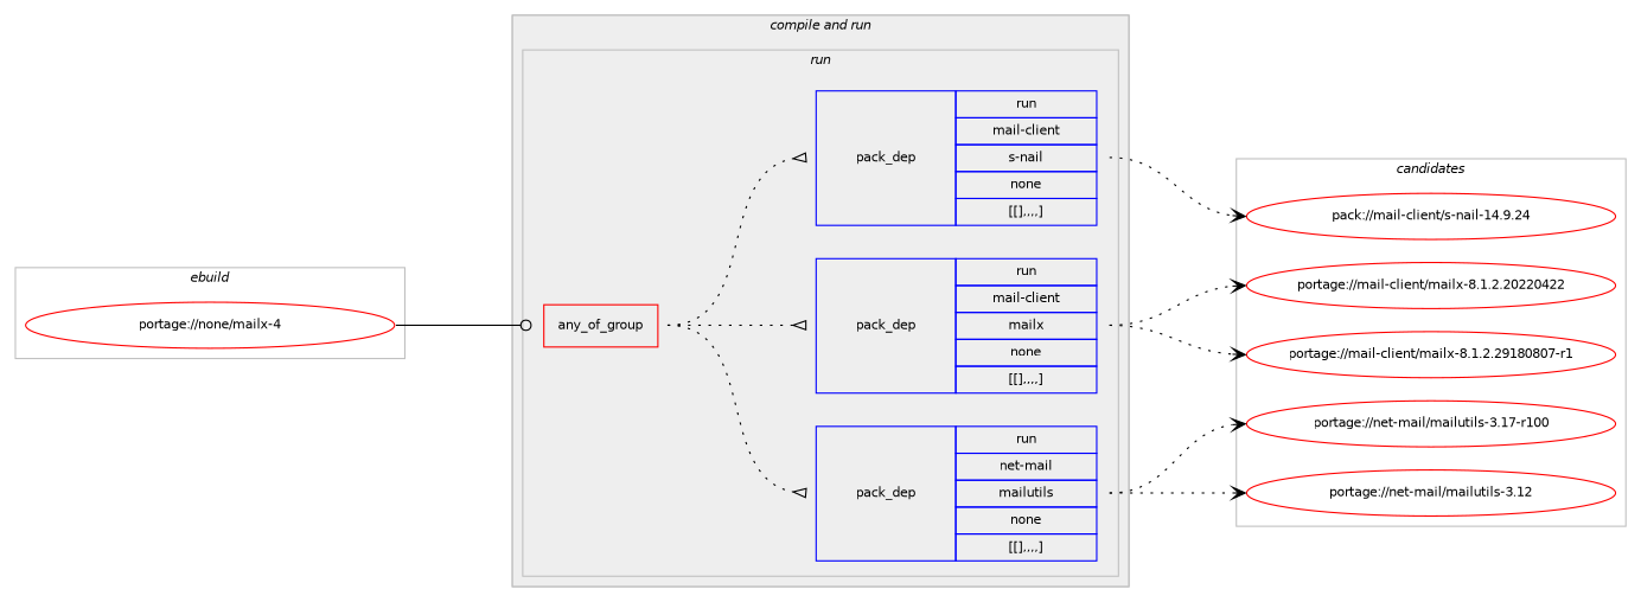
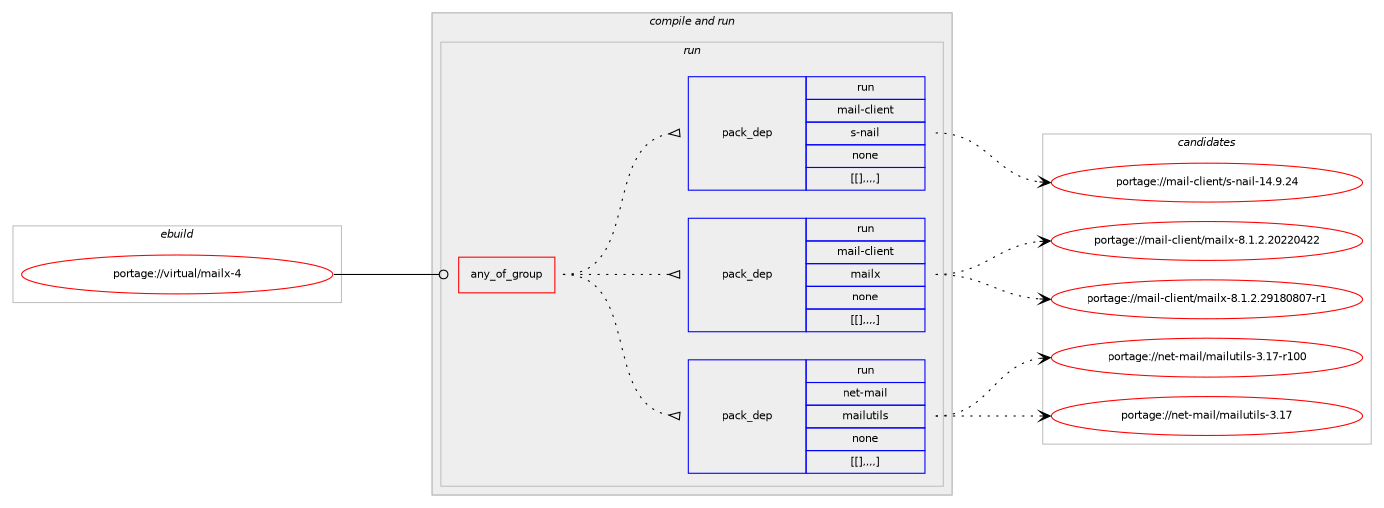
  digraph {
    compound=true
    concentrate=true
    fontname=Helvetica
    fontsize=10
    newrank=true
    rankdir=LR
    ranksep=1.5
    node [color=red fontname=Helvetica fontsize=10]
    edge [arrowhead=vee headport=w style=dotted tailport=e weight=100]
-   n1 [label="portage://none/mailx-4" width=4]
+   n1 [label="portage://virtual/mailx-4" width=4]
    n2 [color=blue label=<<TABLE BORDER="0" CELLBORDER="1" CELLSPACING="0" CELLPADDING="4" WIDTH="220"><TR><TD ROWSPAN="6" CELLPADDING="30">pack_dep</TD></TR><TR><TD WIDTH="110">run</TD></TR><TR><TD>net-mail</TD></TR><TR><TD>mailutils</TD></TR><TR><TD>none</TD></TR><TR><TD>[[],,,,]</TD></TR></TABLE>> shape=none]
    n3 [color=blue label=<<TABLE BORDER="0" CELLBORDER="1" CELLSPACING="0" CELLPADDING="4" WIDTH="220"><TR><TD ROWSPAN="6" CELLPADDING="30">pack_dep</TD></TR><TR><TD WIDTH="110">run</TD></TR><TR><TD>mail-client</TD></TR><TR><TD>mailx</TD></TR><TR><TD>none</TD></TR><TR><TD>[[],,,,]</TD></TR></TABLE>> shape=none]
    n4 [color=blue label=<<TABLE BORDER="0" CELLBORDER="1" CELLSPACING="0" CELLPADDING="4" WIDTH="220"><TR><TD ROWSPAN="6" CELLPADDING="30">pack_dep</TD></TR><TR><TD WIDTH="110">run</TD></TR><TR><TD>mail-client</TD></TR><TR><TD>s-nail</TD></TR><TR><TD>none</TD></TR><TR><TD>[[],,,,]</TD></TR></TABLE>> shape=none]
    n5 [label=<<TABLE BORDER="0" CELLBORDER="1" CELLSPACING="0" CELLPADDING="4"><TR><TD CELLPADDING="10">any_of_group</TD></TR></TABLE>> shape=none]
    n6 [label="portage://net-mail/mailutils-3.17-r100" width=4]
-   n7 [label="portage://net-mail/mailutils-3.12" width=4]
+   n7 [label="portage://net-mail/mailutils-3.17" width=4]
    n8 [label="portage://mail-client/mailx-8.1.2.20220422" width=4]
    n9 [label="portage://mail-client/mailx-8.1.2.29180807-r1" width=4]
-   n10 [label="pack://mail-client/s-nail-14.9.24" width=4]
+   n10 [label="portage://mail-client/s-nail-14.9.24" width=4]
    subgraph cluster_1 {
      color=gray
      label=<<i>ebuild</i>>
      n1
    }
    subgraph cluster_2 {
      color=gray
      label=<<i>dependencies</i>>
      subgraph cluster_3 {
        color=gray
        fillcolor="#eeeeee"
        label=<<i>compile</i>>
        style=filled
      }
      subgraph cluster_4 {
        color=gray
        fillcolor="#eeeeee"
        label=<<i>compile and run</i>>
        style=filled
      }
      subgraph cluster_5 {
        color=gray
        fillcolor="#eeeeee"
        label=<<i>run</i>>
        style=filled
        subgraph sub_6 {
          color=gray
          fillcolor="#eeeeee"
          label=<<i>run</i>>
          style=filled
          n5
          subgraph sub_7 {
            color=gray
            fillcolor="#eeeeee"
            label=<<i>run</i>>
            style=filled
            n2
          }
          subgraph sub_8 {
            color=gray
            fillcolor="#eeeeee"
            label=<<i>run</i>>
            style=filled
            n3
          }
          subgraph sub_9 {
            color=gray
            fillcolor="#eeeeee"
            label=<<i>run</i>>
            style=filled
            n4
          }
        }
      }
    }
    subgraph cluster_10 {
      color=gray
      label=<<i>candidates</i>>
      rank=same
      subgraph sub_11 {
        color=black
        label=<<i>candidates</i>>
        nodesep=1
        rank=same
        n6
        n7
      }
      subgraph sub_12 {
        color=black
        label=<<i>candidates</i>>
        nodesep=1
        rank=same
        n8
        n9
      }
      subgraph sub_13 {
        color=black
        label=<<i>candidates</i>>
        nodesep=1
        rank=same
        n10
      }
    }
    n1 -> n5 [arrowhead=odot style=solid weight=20]
    n2 -> n6
    n2 -> n7
    n3 -> n8
    n3 -> n9
    n4 -> n10
    n5 -> n2 [arrowhead=oinv weight=20]
    n5 -> n3 [arrowhead=oinv weight=20]
    n5 -> n4 [arrowhead=oinv weight=20]
  }
